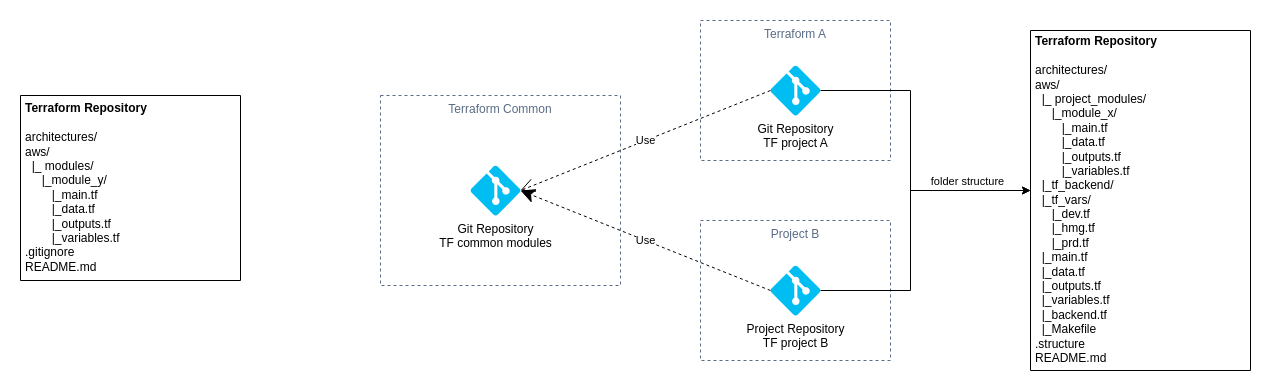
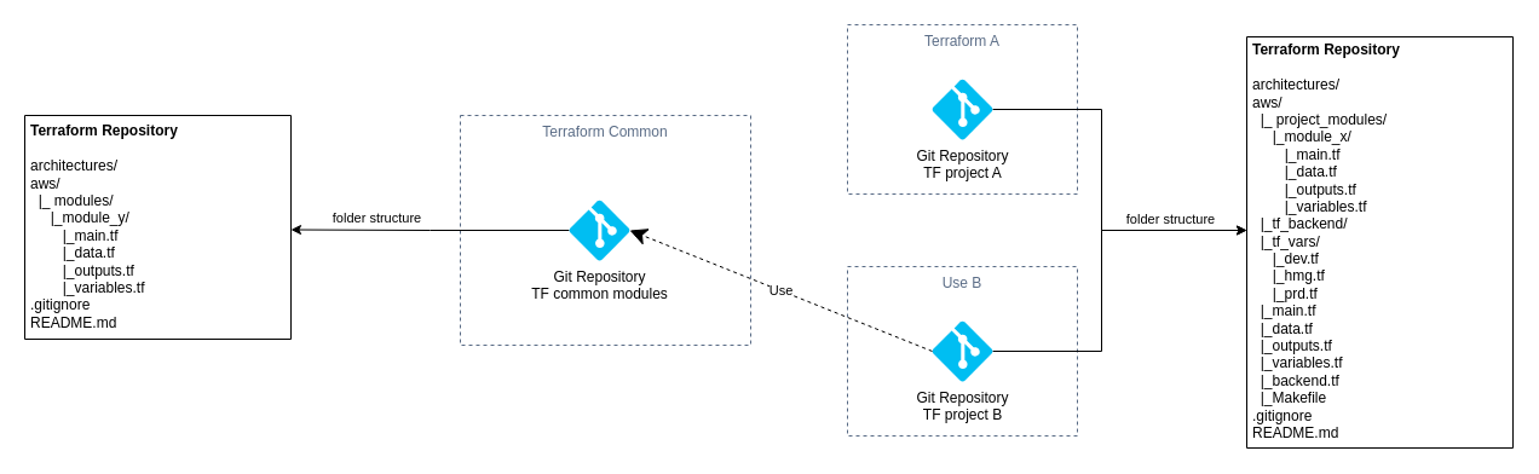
  <mxCell id="0" />
  <mxCell id="1" parent="0" />
  <mxCell id="2" value="" style="verticalLabelPosition=bottom;verticalAlign=top;html=1;shape=mxgraph.basic.rect;fillColor2=none;strokeWidth=1;size=20;indent=5;" vertex="1" parent="1"><mxGeometry x="20" y="95" width="220" height="185" as="geometry" /></mxCell>
  <mxCell id="3" value="&lt;div&gt;&lt;br&gt;&lt;/div&gt;&lt;div&gt;&lt;b&gt;Terraform Repository&lt;/b&gt;&lt;/div&gt;&lt;div&gt;&lt;br&gt;&lt;/div&gt;&lt;div&gt;architectures/&lt;br&gt;&lt;/div&gt;&lt;div&gt;aws/&lt;/div&gt;&lt;div&gt;&amp;nbsp; |_ modules/&lt;/div&gt;&lt;div&gt;&lt;span style=&quot;white-space: pre&quot;&gt;     |_module_y/&lt;/span&gt;&lt;/div&gt;&lt;div&gt;&lt;span style=&quot;white-space: pre&quot;&gt;        |_main.tf&lt;/span&gt;&lt;/div&gt;&lt;div&gt;&lt;span style=&quot;white-space: pre&quot;&gt;        |_data.tf&lt;/span&gt;&lt;/div&gt;&lt;div&gt;&lt;span style=&quot;white-space: pre&quot;&gt;        |_outputs.tf&lt;/span&gt;&lt;/div&gt;&lt;div&gt;&lt;span style=&quot;white-space: pre&quot;&gt;        |_variables.tf&lt;/span&gt;&lt;/div&gt;.gitignore&lt;br&gt;&lt;div&gt;README.md&lt;/div&gt;" style="text;html=1;strokeColor=none;fillColor=none;spacing=5;spacingTop=-20;whiteSpace=wrap;overflow=hidden;rounded=0;" vertex="1" parent="1"><mxGeometry x="20" y="97" width="220" height="185" as="geometry" /></mxCell>
  <mxCell id="4" value="" style="verticalLabelPosition=bottom;verticalAlign=top;html=1;shape=mxgraph.basic.rect;fillColor2=none;strokeWidth=1;size=20;indent=5;" vertex="1" parent="1"><mxGeometry x="1030" y="30" width="220" height="340" as="geometry" /></mxCell>
- <mxCell id="5" value="&lt;div&gt;&lt;br&gt;&lt;/div&gt;&lt;div&gt;&lt;b&gt;Terraform Repository&lt;/b&gt;&lt;/div&gt;&lt;div&gt;&lt;br&gt;&lt;/div&gt;&lt;div&gt;architectures/&lt;br&gt;&lt;/div&gt;&lt;div&gt;aws/&lt;/div&gt;&lt;div&gt;&amp;nbsp; |_ project_modules/&lt;/div&gt;&lt;div&gt;&lt;span style=&quot;white-space: pre&quot;&gt;     |_module_x/&lt;/span&gt;&lt;/div&gt;&lt;div&gt;&lt;span style=&quot;white-space: pre&quot;&gt;        |_main.tf&lt;/span&gt;&lt;/div&gt;&lt;div&gt;&lt;span style=&quot;white-space: pre&quot;&gt;        |_data.tf&lt;/span&gt;&lt;/div&gt;&lt;div&gt;&lt;span style=&quot;white-space: pre&quot;&gt;        |_outputs.tf&lt;/span&gt;&lt;/div&gt;&lt;div&gt;&lt;span style=&quot;white-space: pre&quot;&gt;        |_variables.tf&lt;/span&gt;&lt;/div&gt;&lt;div&gt;&lt;span style=&quot;white-space: pre&quot;&gt;  |_tf_backend/&lt;/span&gt;&lt;/div&gt;&lt;div&gt;&lt;span style=&quot;white-space: pre&quot;&gt;  |_tf_vars/&lt;/span&gt;&lt;/div&gt;&lt;div&gt;&lt;span style=&quot;white-space: pre&quot;&gt;     |_dev.tf&lt;br&gt;&lt;/span&gt;&lt;/div&gt;&lt;div&gt;&lt;span style=&quot;white-space: pre&quot;&gt;     |_hmg.tf&lt;/span&gt;&lt;/div&gt;&lt;div&gt;&lt;span style=&quot;white-space: pre&quot;&gt;     |_prd.tf&lt;br&gt;&lt;/span&gt;&lt;/div&gt;&lt;div&gt;&amp;nbsp; |_main.tf&lt;/div&gt;&lt;div&gt;&amp;nbsp; |_data.tf&lt;br&gt;&lt;/div&gt;&lt;div&gt;&amp;nbsp; |_outputs.tf&lt;/div&gt;&lt;div&gt;&amp;nbsp; |_variables.tf&lt;/div&gt;&lt;div&gt;&amp;nbsp; |_backend.tf&lt;/div&gt;&lt;div&gt;&amp;nbsp; |_Makefile&lt;br&gt;&lt;/div&gt;&lt;div&gt;.structure&lt;br&gt;&lt;/div&gt;&lt;div&gt;README.md&lt;/div&gt;" style="text;html=1;strokeColor=none;fillColor=none;spacing=5;spacingTop=-20;whiteSpace=wrap;overflow=hidden;rounded=0;" vertex="1" parent="1"><mxGeometry x="1030" y="30" width="220" height="340" as="geometry" /></mxCell>
+ <mxCell id="5" value="&lt;div&gt;&lt;br&gt;&lt;/div&gt;&lt;div&gt;&lt;b&gt;Terraform Repository&lt;/b&gt;&lt;/div&gt;&lt;div&gt;&lt;br&gt;&lt;/div&gt;&lt;div&gt;architectures/&lt;br&gt;&lt;/div&gt;&lt;div&gt;aws/&lt;/div&gt;&lt;div&gt;&amp;nbsp; |_ project_modules/&lt;/div&gt;&lt;div&gt;&lt;span style=&quot;white-space: pre&quot;&gt;     |_module_x/&lt;/span&gt;&lt;/div&gt;&lt;div&gt;&lt;span style=&quot;white-space: pre&quot;&gt;        |_main.tf&lt;/span&gt;&lt;/div&gt;&lt;div&gt;&lt;span style=&quot;white-space: pre&quot;&gt;        |_data.tf&lt;/span&gt;&lt;/div&gt;&lt;div&gt;&lt;span style=&quot;white-space: pre&quot;&gt;        |_outputs.tf&lt;/span&gt;&lt;/div&gt;&lt;div&gt;&lt;span style=&quot;white-space: pre&quot;&gt;        |_variables.tf&lt;/span&gt;&lt;/div&gt;&lt;div&gt;&lt;span style=&quot;white-space: pre&quot;&gt;  |_tf_backend/&lt;/span&gt;&lt;/div&gt;&lt;div&gt;&lt;span style=&quot;white-space: pre&quot;&gt;  |_tf_vars/&lt;/span&gt;&lt;/div&gt;&lt;div&gt;&lt;span style=&quot;white-space: pre&quot;&gt;     |_dev.tf&lt;br&gt;&lt;/span&gt;&lt;/div&gt;&lt;div&gt;&lt;span style=&quot;white-space: pre&quot;&gt;     |_hmg.tf&lt;/span&gt;&lt;/div&gt;&lt;div&gt;&lt;span style=&quot;white-space: pre&quot;&gt;     |_prd.tf&lt;br&gt;&lt;/span&gt;&lt;/div&gt;&lt;div&gt;&amp;nbsp; |_main.tf&lt;/div&gt;&lt;div&gt;&amp;nbsp; |_data.tf&lt;br&gt;&lt;/div&gt;&lt;div&gt;&amp;nbsp; |_outputs.tf&lt;/div&gt;&lt;div&gt;&amp;nbsp; |_variables.tf&lt;/div&gt;&lt;div&gt;&amp;nbsp; |_backend.tf&lt;/div&gt;&lt;div&gt;&amp;nbsp; |_Makefile&lt;br&gt;&lt;/div&gt;&lt;div&gt;.gitignore&lt;br&gt;&lt;/div&gt;&lt;div&gt;README.md&lt;/div&gt;" style="text;html=1;strokeColor=none;fillColor=none;spacing=5;spacingTop=-20;whiteSpace=wrap;overflow=hidden;rounded=0;" vertex="1" parent="1"><mxGeometry x="1030" y="30" width="220" height="340" as="geometry" /></mxCell>
  <mxCell id="6" value="Terraform Common" style="fillColor=none;strokeColor=#5A6C86;dashed=1;verticalAlign=top;fontStyle=0;fontColor=#5A6C86;" vertex="1" parent="1"><mxGeometry x="380" y="95" width="240" height="190" as="geometry" /></mxCell>
  <mxCell id="7" value="Terraform A" style="fillColor=none;strokeColor=#5A6C86;dashed=1;verticalAlign=top;fontStyle=0;fontColor=#5A6C86;" vertex="1" parent="1"><mxGeometry x="700" y="20" width="190" height="140" as="geometry" /></mxCell>
- <mxCell id="8" value="Project B" style="fillColor=none;strokeColor=#5A6C86;dashed=1;verticalAlign=top;fontStyle=0;fontColor=#5A6C86;" vertex="1" parent="1"><mxGeometry x="700" y="220" width="190" height="140" as="geometry" /></mxCell>
+ <mxCell id="8" value="Use B" style="fillColor=none;strokeColor=#5A6C86;dashed=1;verticalAlign=top;fontStyle=0;fontColor=#5A6C86;" vertex="1" parent="1"><mxGeometry x="700" y="220" width="190" height="140" as="geometry" /></mxCell>
+ <mxCell id="9" style="edgeStyle=orthogonalEdgeStyle;rounded=0;orthogonalLoop=1;jettySize=auto;html=1;" edge="1" parent="1" source="11" target="3"><mxGeometry relative="1" as="geometry" /></mxCell>
+ <mxCell id="10" value="folder structure" style="edgeLabel;html=1;align=center;verticalAlign=middle;resizable=0;points=[];" vertex="1" connectable="0" parent="9"><mxGeometry x="0.478" relative="1" as="geometry"><mxPoint x="10" y="-10" as="offset" /></mxGeometry></mxCell>
  <mxCell id="11" value="&lt;div&gt;Git Repository&lt;/div&gt;&lt;div&gt;TF common modules &lt;/div&gt;" style="verticalLabelPosition=bottom;html=1;verticalAlign=top;align=center;strokeColor=none;fillColor=#00BEF2;shape=mxgraph.azure.git_repository;" vertex="1" parent="1"><mxGeometry x="470" y="165" width="50" height="50" as="geometry" /></mxCell>
  <mxCell id="12" style="edgeStyle=orthogonalEdgeStyle;rounded=0;orthogonalLoop=1;jettySize=auto;html=1;" edge="1" parent="1" source="13" target="4"><mxGeometry relative="1" as="geometry"><Array as="points"><mxPoint x="910" y="90" /><mxPoint x="910" y="190" /></Array></mxGeometry></mxCell>
  <mxCell id="13" value="&lt;div&gt;Git Repository&lt;/div&gt;&lt;div&gt;TF project A&lt;br&gt;&lt;/div&gt;" style="verticalLabelPosition=bottom;html=1;verticalAlign=top;align=center;strokeColor=none;fillColor=#00BEF2;shape=mxgraph.azure.git_repository;" vertex="1" parent="1"><mxGeometry x="770" y="65" width="50" height="50" as="geometry" /></mxCell>
- <mxCell id="14" value="Use" style="endArrow=open;endSize=12;dashed=1;html=1;rounded=0;exitX=0;exitY=0.5;exitDx=0;exitDy=0;exitPerimeter=0;entryX=1;entryY=0.5;entryDx=0;entryDy=0;entryPerimeter=0;" edge="1" parent="1" source="13" target="11"><mxGeometry width="160" relative="1" as="geometry"><mxPoint x="560" y="280" as="sourcePoint" /><mxPoint x="720" y="280" as="targetPoint" /></mxGeometry></mxCell>
  <mxCell id="15" style="edgeStyle=orthogonalEdgeStyle;rounded=0;orthogonalLoop=1;jettySize=auto;html=1;" edge="1" parent="1" source="17" target="4"><mxGeometry relative="1" as="geometry"><Array as="points"><mxPoint x="910" y="290" /><mxPoint x="910" y="190" /></Array></mxGeometry></mxCell>
  <mxCell id="16" value="folder structure" style="edgeLabel;html=1;align=center;verticalAlign=middle;resizable=0;points=[];" vertex="1" connectable="0" parent="15"><mxGeometry x="0.593" y="-2" relative="1" as="geometry"><mxPoint x="-1" y="-12" as="offset" /></mxGeometry></mxCell>
- <mxCell id="17" value="&lt;div&gt;Project Repository&lt;/div&gt;&lt;div&gt;TF project B&lt;/div&gt;" style="verticalLabelPosition=bottom;html=1;verticalAlign=top;align=center;strokeColor=none;fillColor=#00BEF2;shape=mxgraph.azure.git_repository;" vertex="1" parent="1"><mxGeometry x="770" y="265" width="50" height="50" as="geometry" /></mxCell>
+ <mxCell id="17" value="&lt;div&gt;Git Repository&lt;/div&gt;&lt;div&gt;TF project B&lt;/div&gt;" style="verticalLabelPosition=bottom;html=1;verticalAlign=top;align=center;strokeColor=none;fillColor=#00BEF2;shape=mxgraph.azure.git_repository;" vertex="1" parent="1"><mxGeometry x="770" y="265" width="50" height="50" as="geometry" /></mxCell>
  <mxCell id="18" value="Use" style="endArrow=classic;endSize=12;dashed=1;html=1;rounded=0;exitX=0;exitY=0.5;exitDx=0;exitDy=0;exitPerimeter=0;entryX=1;entryY=0.5;entryDx=0;entryDy=0;entryPerimeter=0;" edge="1" parent="1" source="17" target="11"><mxGeometry width="160" relative="1" as="geometry"><mxPoint x="780" y="100" as="sourcePoint" /><mxPoint x="530" y="200" as="targetPoint" /></mxGeometry></mxCell>
